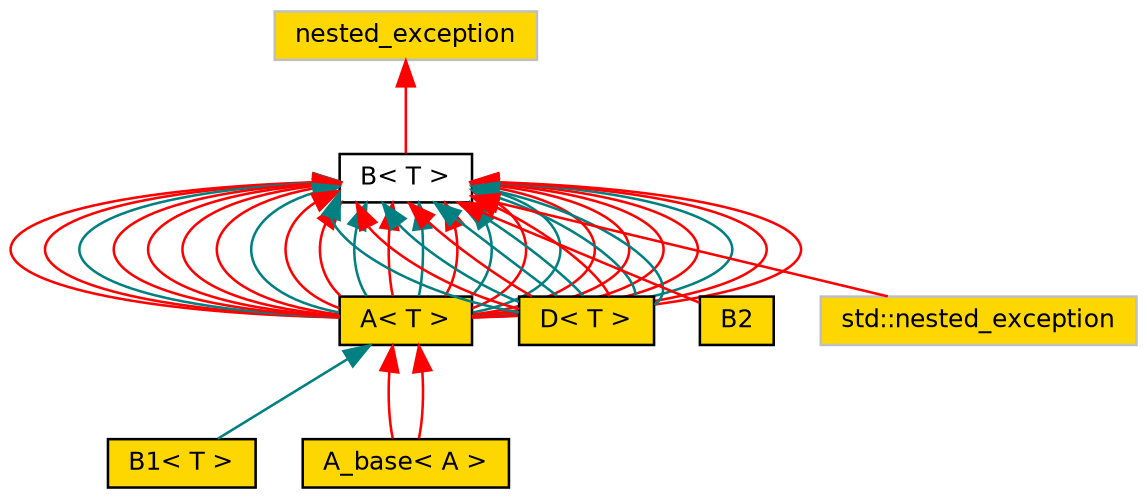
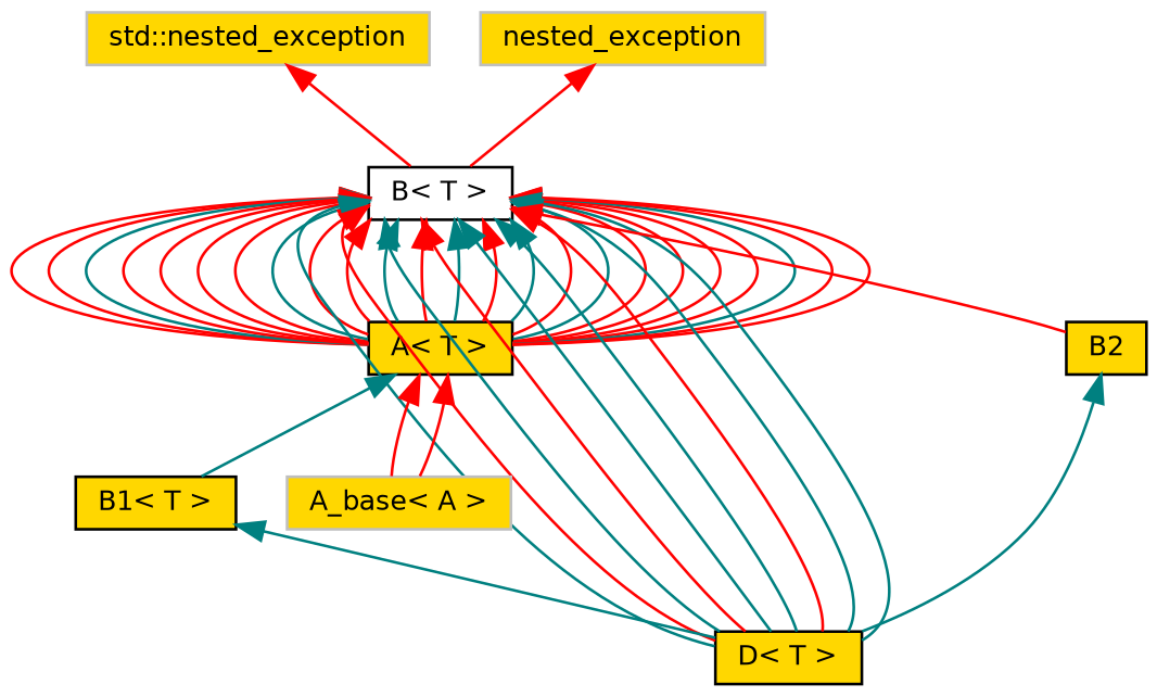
  digraph {
    node [color=black fillcolor=gold fontname=Helvetica fontsize=10 shape=record style=filled]
    edge [color=red dir=back fontname=Helvetica fontsize=10 labelfontname=Helvetica labelfontsize=10 style=solid]
    n1 [fillcolor=white fontcolor=black height=0.2 label="B\< T \>" width=0.4]
    n2 [height=0.2 label="A\< T \>" width=0.4]
    n3 [height=0.2 label="D\< T \>" width=0.4]
    n4 [height=0.2 label=B2 width=0.4]
    n5 [height=0.2 label="B1\< T \>" width=0.4]
-   n6 [height=0.2 label="A_base\< A \>" width=0.4]
+   n6 [color=grey75 height=0.2 label="A_base\< A \>" width=0.4]
    n7 [color=grey75 height=0.2 label="std::nested_exception" width=0.4]
    n8 [color=grey75 height=0.2 label=nested_exception width=0.4]
    n1 -> n2
    n1 -> n2
    n1 -> n2 [color=teal]
    n1 -> n2
    n1 -> n2
    n1 -> n2
    n1 -> n2
    n1 -> n2 [color=teal]
    n1 -> n2
    n1 -> n2
    n1 -> n2 [color=teal]
    n1 -> n2
    n1 -> n2 [color=teal]
    n1 -> n2
    n1 -> n2 [color=teal]
    n1 -> n2
    n1 -> n2 [color=teal]
    n1 -> n2
    n1 -> n2
    n1 -> n2
    n1 -> n2
    n1 -> n2 [color=teal]
    n1 -> n2
    n1 -> n2
    n1 -> n3 [color=teal]
    n1 -> n3
    n1 -> n3 [color=teal]
    n1 -> n3
    n1 -> n3 [color=teal]
    n1 -> n3 [color=teal]
    n1 -> n3
    n1 -> n3 [color=teal]
    n1 -> n3 [color=teal]
    n1 -> n4
    n2 -> n5 [color=teal]
    n2 -> n6
    n2 -> n6
-   n1 -> n7
+   n4 -> n3 [color=teal]
+   n5 -> n3 [color=teal]
+   n7 -> n1
    n8 -> n1
  }
